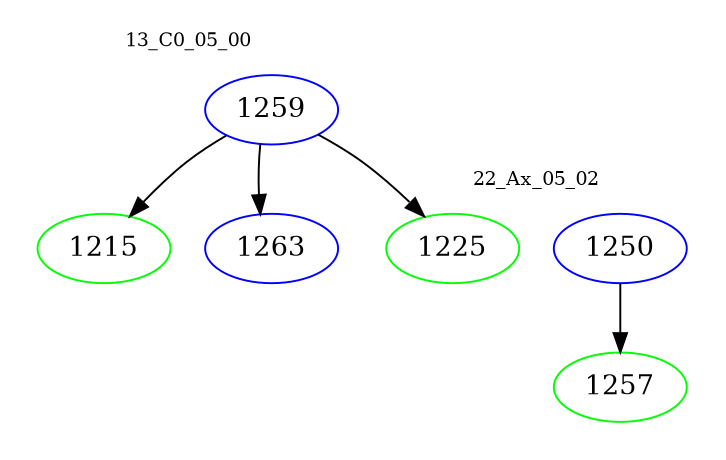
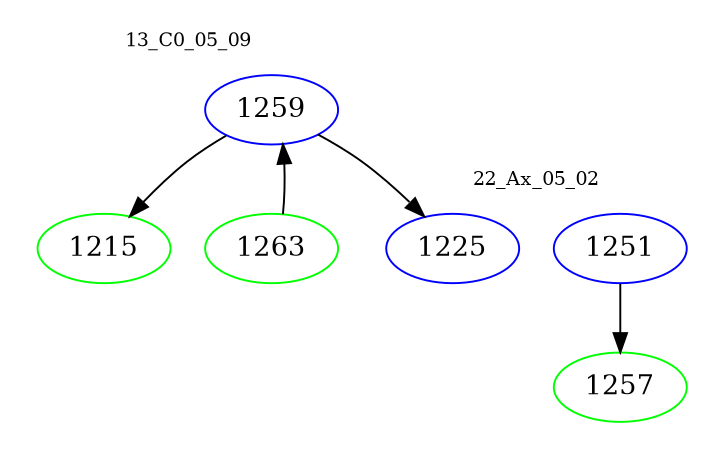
  digraph {
    fontname="DejaVu Serif"
    node [color=blue fontname="DejaVu Serif"]
    edge [color=black fontname="DejaVu Serif"]
-   n1 [label=1250]
-   n2 [color=green label=1225]
+   n1 [label=1251]
+   n2 [label=1225]
    n3 [color=green label=1257]
    n4 [label=1259]
    n5 [color=green label=1215]
-   n6 [label=1263]
+   n6 [color=green label=1263]
    subgraph cluster_1 {
      color=white
      fontsize=10
      label="22_Ax_05_02"
      n1
      n2
      n3
    }
    subgraph cluster_2 {
      color=white
      fontsize=10
-     label="13_C0_05_00"
+     label="13_C0_05_09"
      n4
      n5
      n6
    }
    n1 -> n3
    n4 -> n2
    n4 -> n5
-   n4 -> n6
+   n6 -> n4
  }
